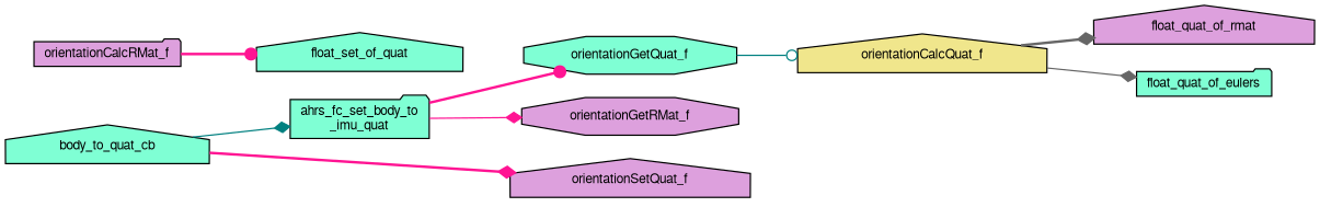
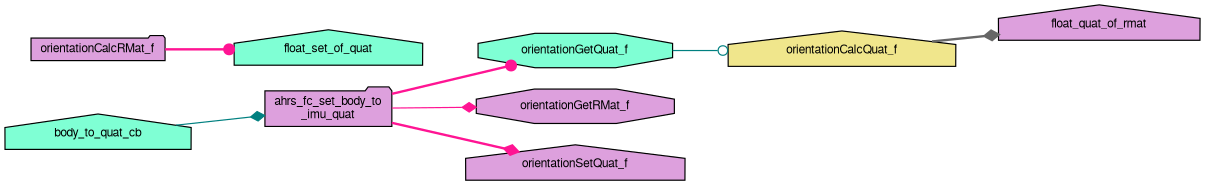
  digraph {
    rankdir=LR
    node [color=black fillcolor=aquamarine fontname=FreeSans fontsize=10 shape=house style=filled]
    edge [arrowhead=diamond color=deeppink fontname=FreeSans fontsize=10 labelfontname=FreeSans labelfontsize=10 style=solid]
    n1 [fontcolor=black height=0.2 label=body_to_quat_cb width=0.4]
-   n2 [height=0.2 label="ahrs_fc_set_body_to\l_imu_quat" shape=folder width=0.4]
+   n2 [fillcolor=plum height=0.2 label="ahrs_fc_set_body_to\l_imu_quat" shape=folder width=0.4]
    n3 [height=0.2 label=orientationGetQuat_f shape=octagon width=0.4]
    n4 [fillcolor=plum height=0.2 label=orientationGetRMat_f shape=octagon width=0.4]
    n5 [fillcolor=plum height=0.2 label=orientationSetQuat_f width=0.4]
    n6 [fillcolor=khaki height=0.2 label=orientationCalcQuat_f width=0.4]
    n7 [fillcolor=plum height=0.2 label=float_quat_of_rmat width=0.4]
-   n8 [height=0.2 label=float_quat_of_eulers shape=folder width=0.4]
    n9 [fillcolor=plum height=0.2 label=orientationCalcRMat_f shape=folder width=0.4]
    n10 [height=0.2 label=float_set_of_quat width=0.4]
    n1 -> n2 [color=teal]
    n2 -> n3 [arrowhead=dot style=bold]
    n2 -> n4
-   n1 -> n5 [style=bold]
+   n2 -> n5 [style=bold]
    n3 -> n6 [arrowhead=odot color=teal]
    n6 -> n7 [color=gray40 style=bold]
-   n6 -> n8 [color=gray40]
    n9 -> n10 [arrowhead=dot style=bold]
  }
